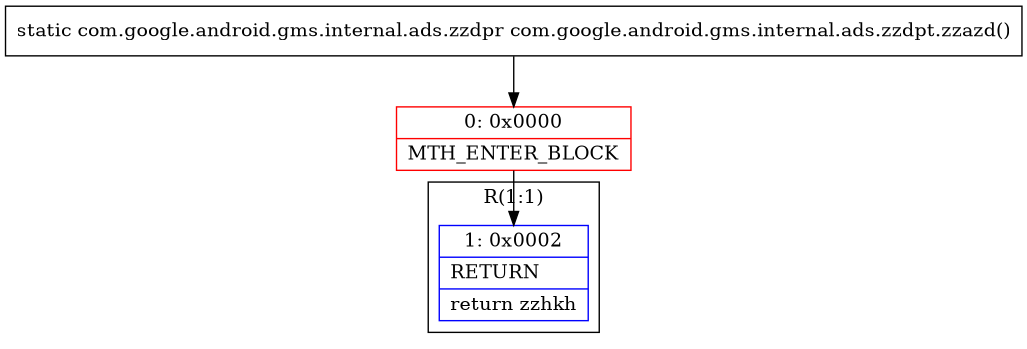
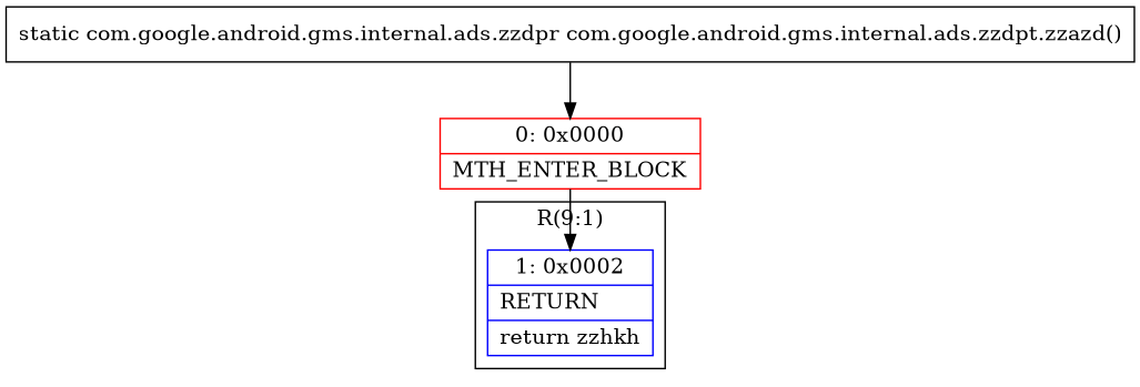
  digraph {
    node [shape=record]
    n1 [color=blue label="{1\:\ 0x0002|RETURN\l|return zzhkh\l}"]
    n2 [color=red label="{0\:\ 0x0000|MTH_ENTER_BLOCK\l}"]
    n3 [label="{static com.google.android.gms.internal.ads.zzdpr com.google.android.gms.internal.ads.zzdpt.zzazd() }"]
    subgraph cluster_1 {
-     label="R(1:1)"
+     label="R(9:1)"
      n1
    }
    n2 -> n1
    n3 -> n2
  }
